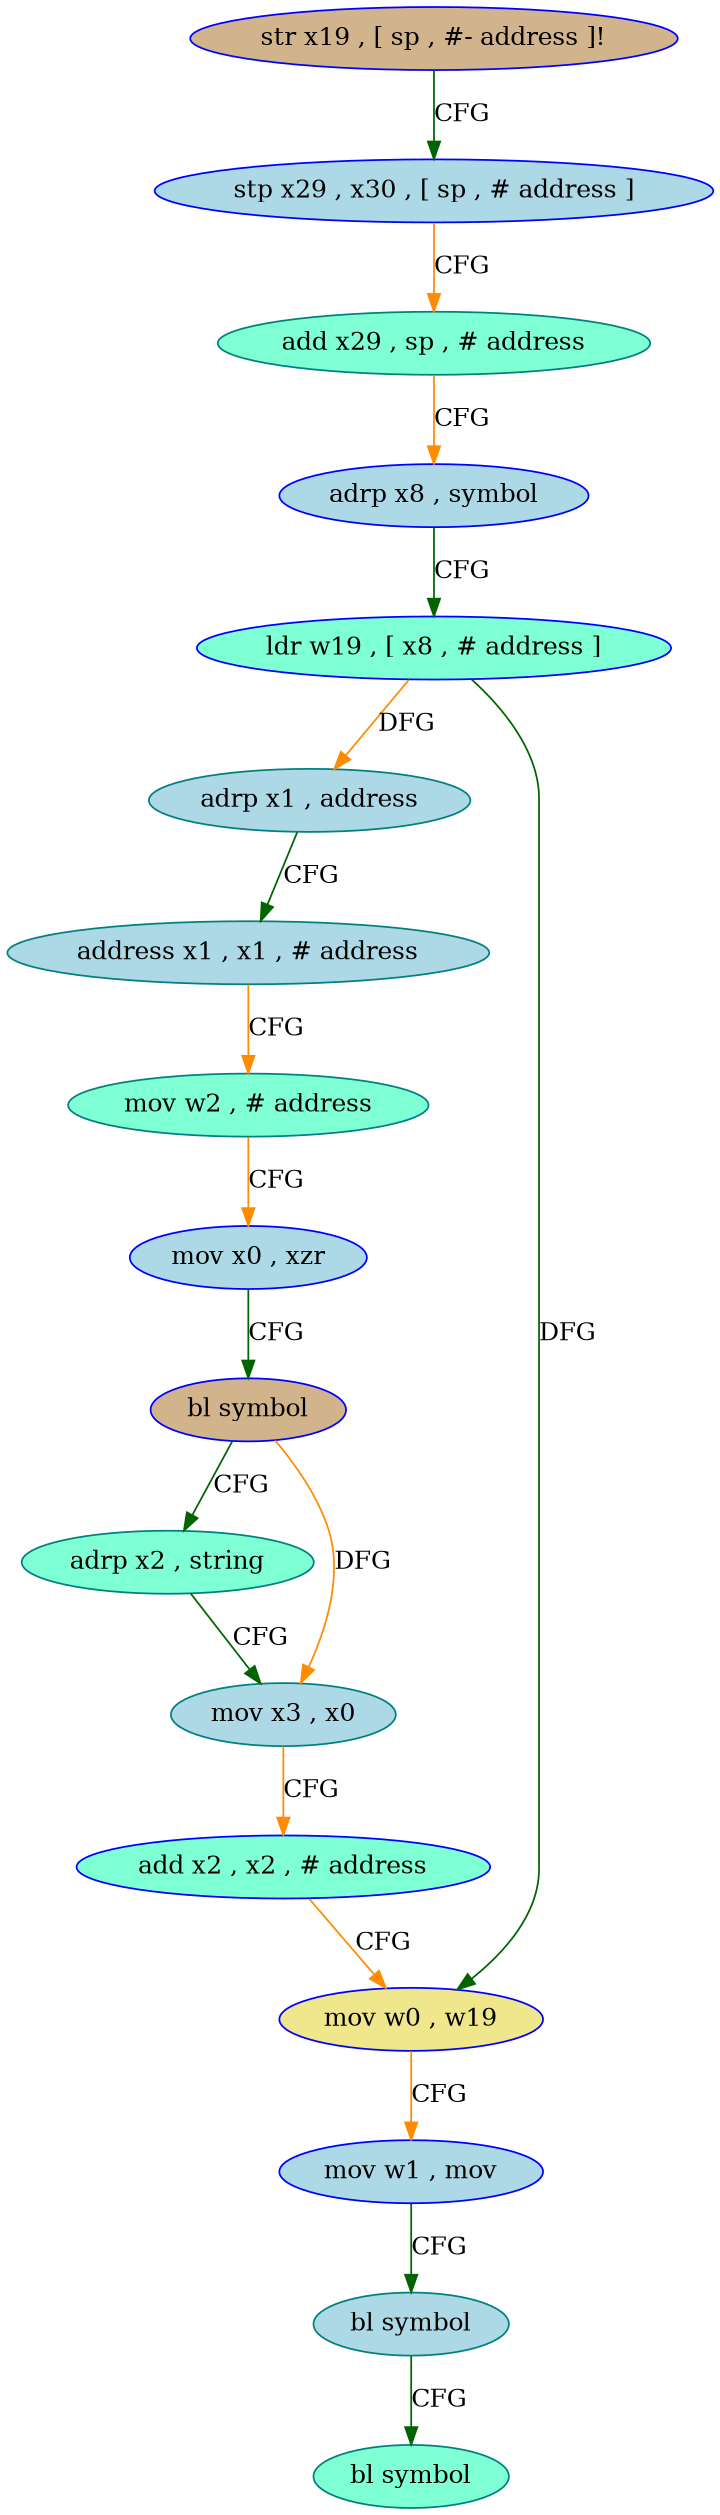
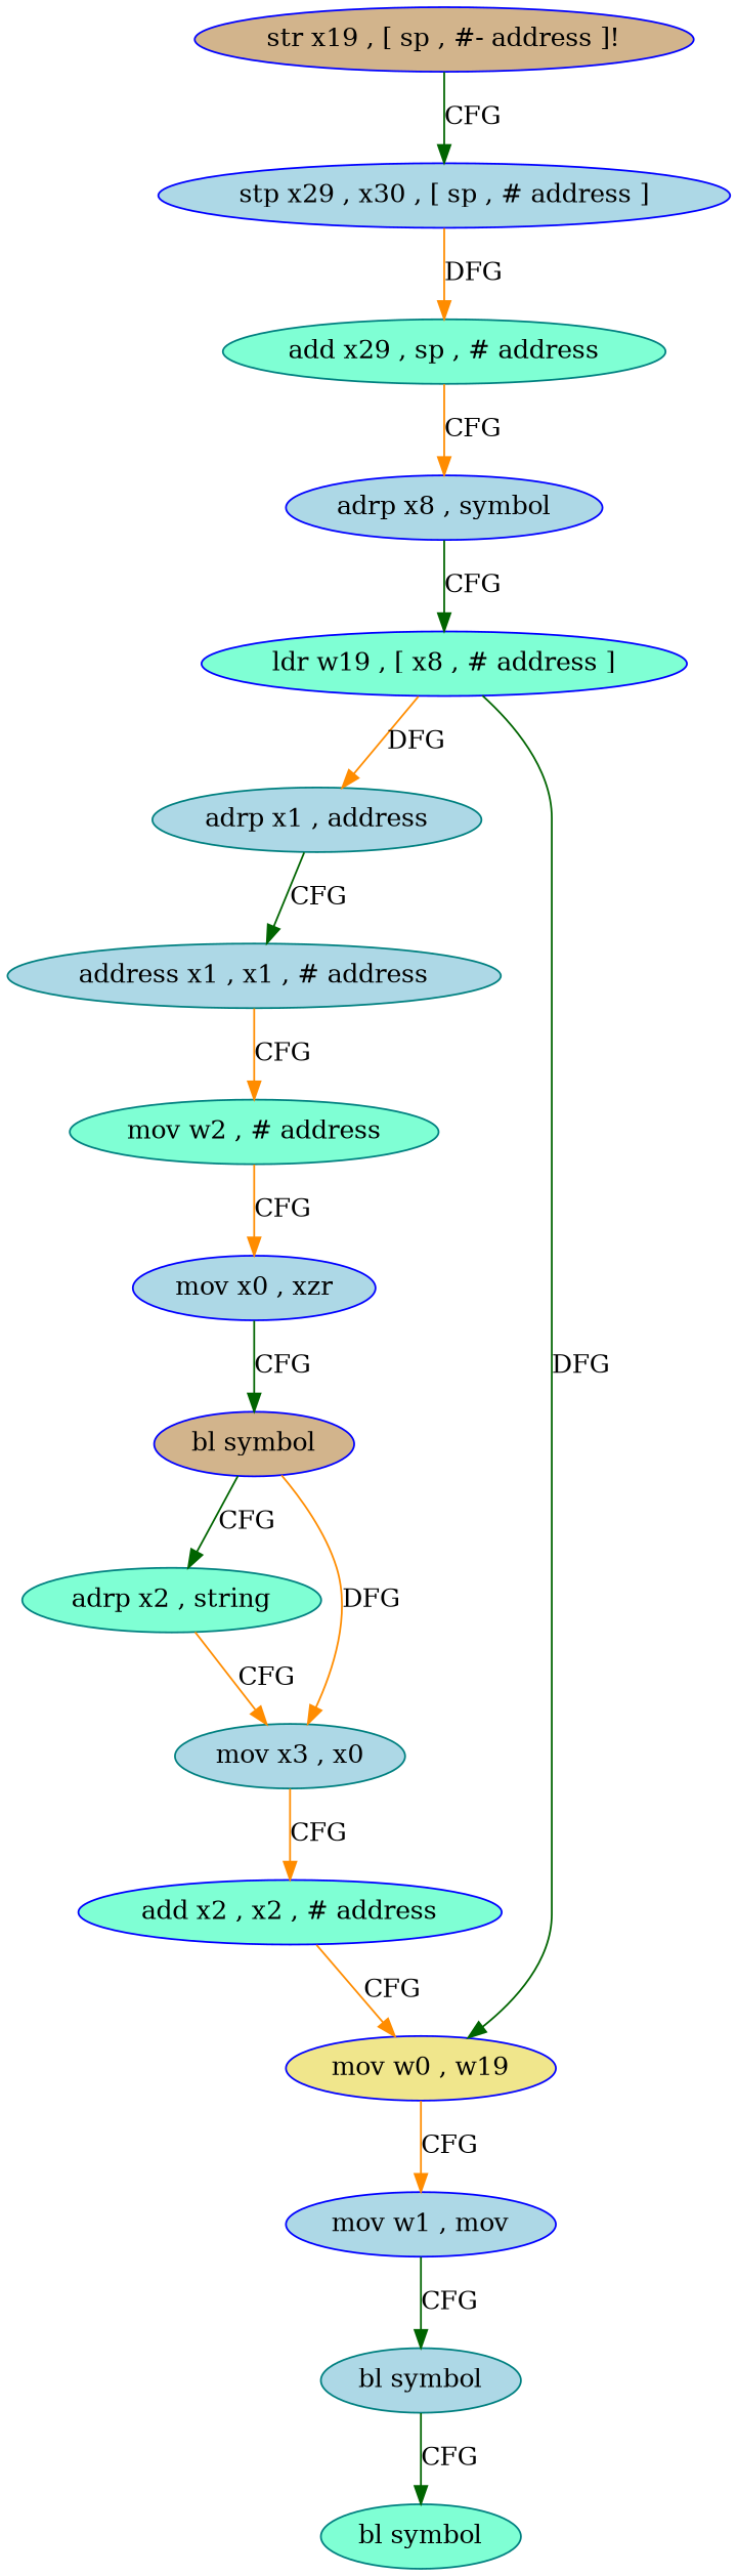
  digraph {
    node [color=blue fillcolor=lightblue style=filled]
    edge [color=darkorange]
    n1 [fillcolor=tan label="str x19 , [ sp , #- address ]!"]
    n2 [label="stp x29 , x30 , [ sp , # address ]"]
    n3 [color=teal fillcolor=aquamarine label="add x29 , sp , # address"]
    n4 [label="adrp x8 , symbol"]
    n5 [fillcolor=aquamarine label="ldr w19 , [ x8 , # address ]"]
    n6 [color=teal label="adrp x1 , address"]
    n7 [fillcolor=khaki label="mov w0 , w19"]
    n8 [color=teal label="address x1 , x1 , # address"]
    n9 [label="mov w1 , mov"]
    n10 [color=teal fillcolor=aquamarine label="mov w2 , # address"]
    n11 [label="mov x0 , xzr"]
    n12 [fillcolor=tan label="bl symbol"]
    n13 [color=teal fillcolor=aquamarine label="adrp x2 , string"]
    n14 [color=teal label="mov x3 , x0"]
    n15 [fillcolor=aquamarine label="add x2 , x2 , # address"]
    n16 [color=teal label="bl symbol"]
    n17 [color=teal fillcolor=aquamarine label="bl symbol"]
    n1 -> n2 [color=darkgreen label=CFG]
-   n2 -> n3 [label=CFG]
+   n2 -> n3 [label=DFG]
    n3 -> n4 [label=CFG]
    n4 -> n5 [color=darkgreen label=CFG]
    n5 -> n6 [label=DFG]
    n5 -> n7 [color=darkgreen label=DFG]
    n6 -> n8 [color=darkgreen label=CFG]
    n7 -> n9 [label=CFG]
    n8 -> n10 [label=CFG]
    n9 -> n16 [color=darkgreen label=CFG]
    n10 -> n11 [label=CFG]
    n11 -> n12 [color=darkgreen label=CFG]
    n12 -> n13 [color=darkgreen label=CFG]
    n12 -> n14 [label=DFG]
-   n13 -> n14 [color=darkgreen label=CFG]
+   n13 -> n14 [label=CFG]
    n14 -> n15 [label=CFG]
    n15 -> n7 [label=CFG]
    n16 -> n17 [color=darkgreen label=CFG]
  }
